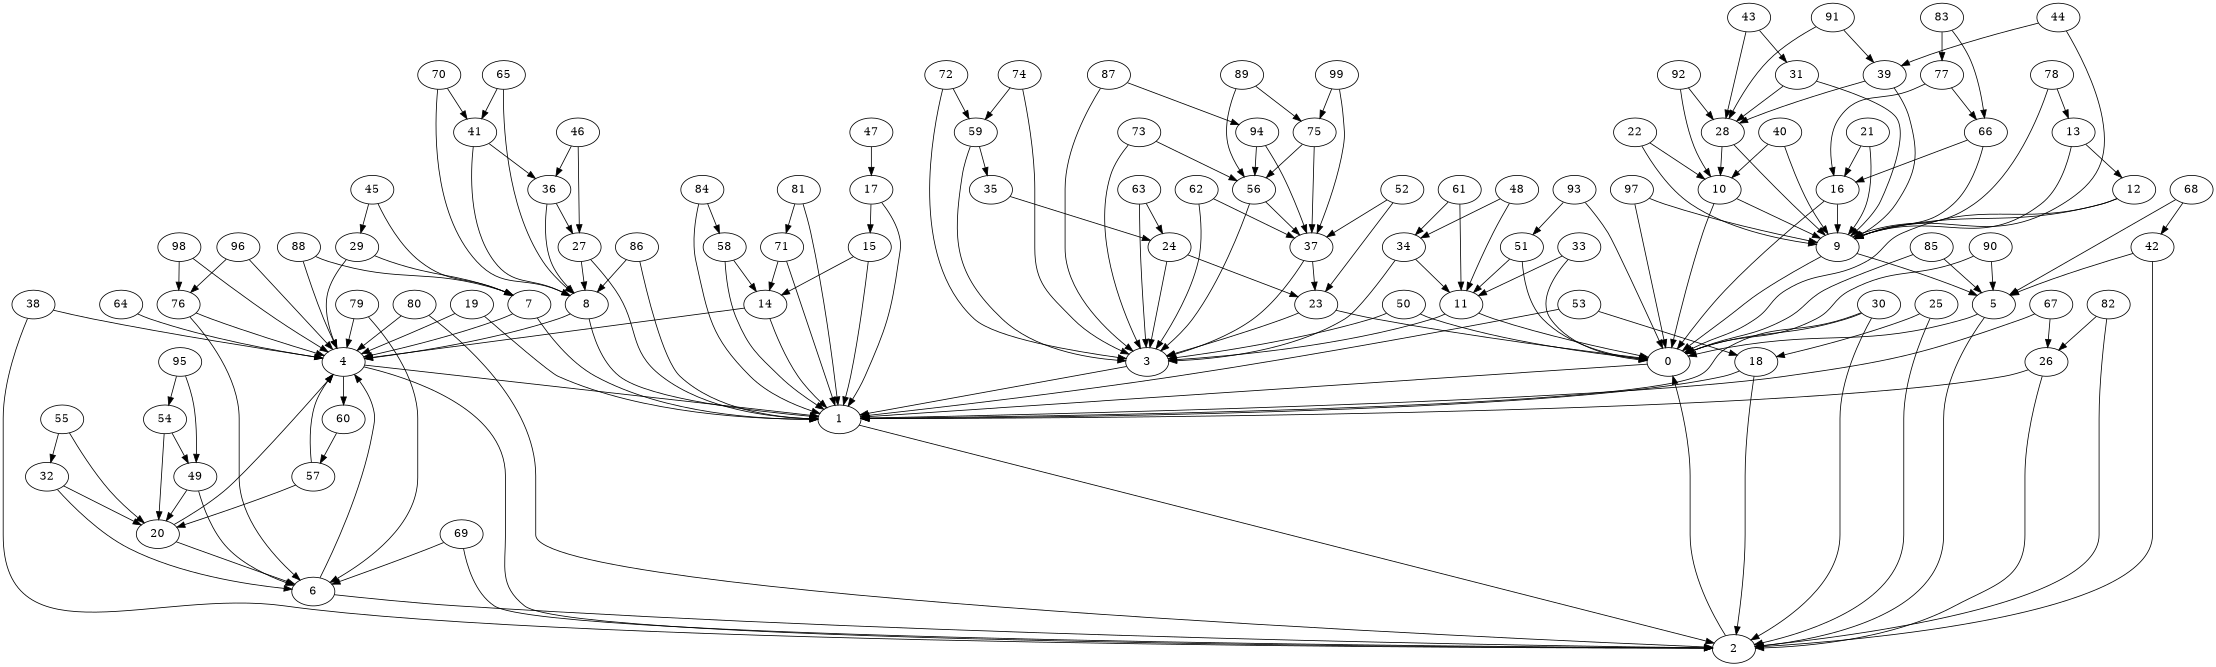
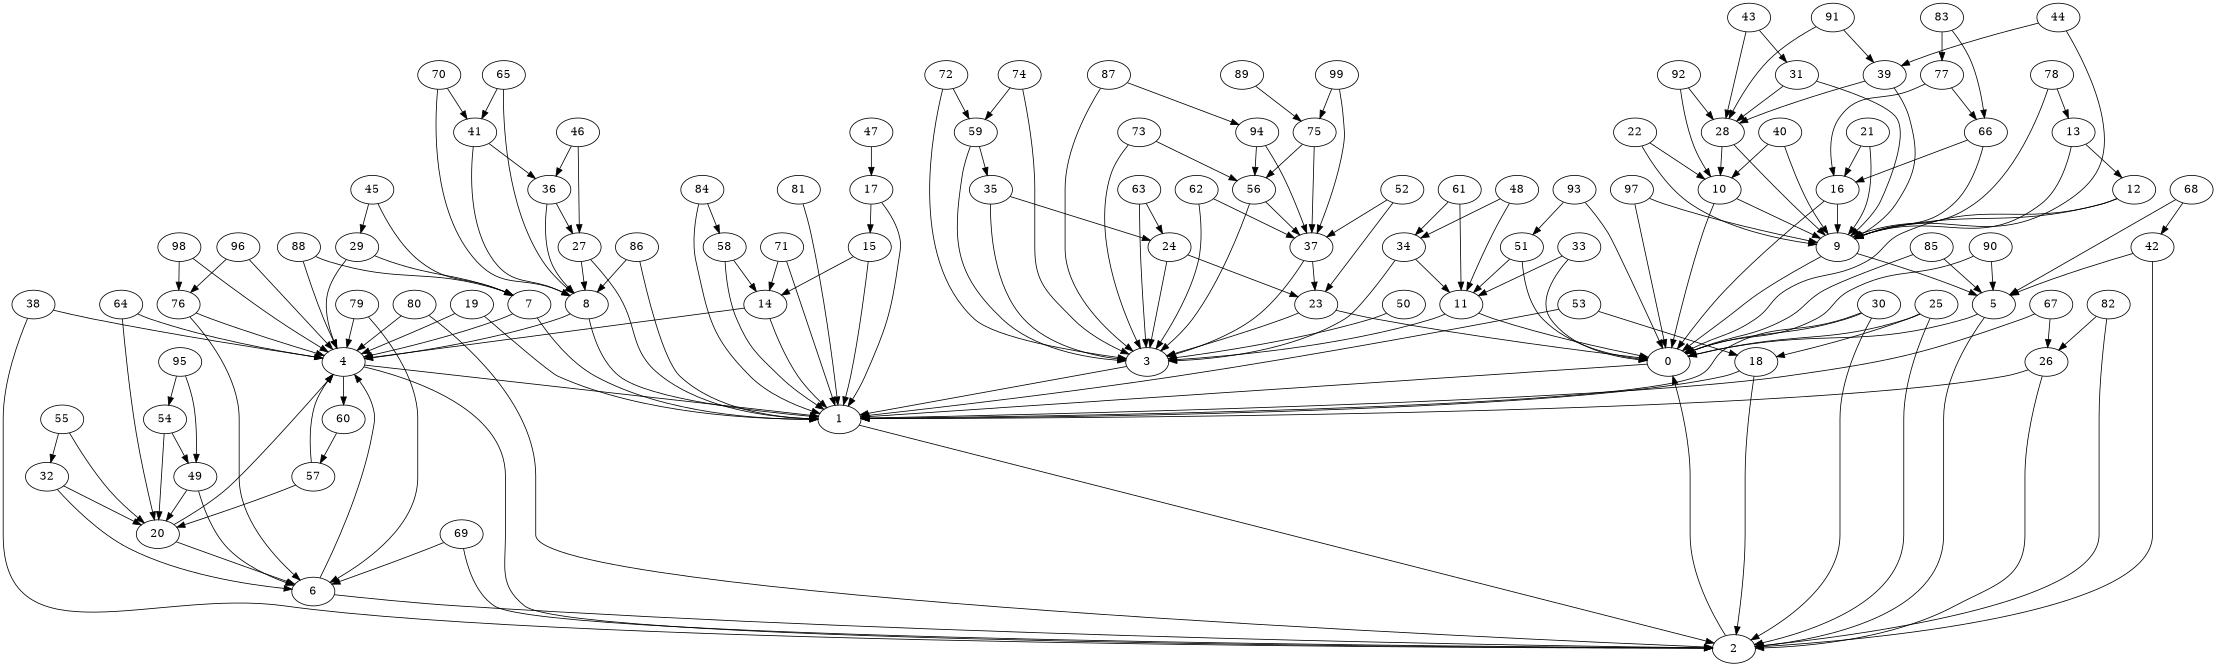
  digraph {
    0
    1
    2
    3
    4
    60
    5
    6
    7
    8
    9
    10
    11
    12
    13
    14
    15
    16
    17
    18
    19
    20
    21
    22
    23
    24
    25
    26
    27
    28
    29
    30
    31
    32
    33
    34
    35
    36
    37
    38
    39
    40
    41
    42
    43
    44
    45
    46
    47
    48
    49
    50
    51
    52
    53
    54
    55
    56
    57
    58
    59
    61
    62
    63
    64
    65
    66
    67
    68
    69
    70
    71
    72
    73
    74
    75
    76
    77
    78
    79
    80
    81
    82
    83
    84
    85
    86
    87
    94
    88
    89
    90
    91
    92
    93
    95
    96
    97
    98
    99
    0 -> 1
    1 -> 2
    2 -> 0
    3 -> 1
    4 -> 1
    4 -> 2
    4 -> 60
    60 -> 57
    5 -> 0
    5 -> 2
    6 -> 2
    6 -> 4
    7 -> 1
    7 -> 4
    8 -> 1
    8 -> 4
    9 -> 0
    9 -> 5
    10 -> 0
    10 -> 9
    11 -> 0
    11 -> 3
    12 -> 0
    12 -> 9
    13 -> 9
    13 -> 12
    14 -> 1
    14 -> 4
    15 -> 1
    15 -> 14
    16 -> 0
    16 -> 9
    17 -> 1
    17 -> 15
    18 -> 1
    18 -> 2
    19 -> 1
    19 -> 4
    20 -> 4
    20 -> 6
    21 -> 9
    21 -> 16
    22 -> 9
    22 -> 10
    23 -> 0
    23 -> 3
    24 -> 3
    24 -> 23
    25 -> 2
    25 -> 18
    26 -> 1
    26 -> 2
    27 -> 1
    27 -> 8
    28 -> 9
    28 -> 10
    29 -> 4
    29 -> 7
    30 -> 0
    30 -> 1
    30 -> 2
    31 -> 9
    31 -> 28
    32 -> 6
    32 -> 20
    33 -> 0
    33 -> 11
    34 -> 3
    34 -> 11
+   35 -> 3
    35 -> 24
    36 -> 8
    36 -> 27
    37 -> 3
    37 -> 23
    38 -> 2
    38 -> 4
    39 -> 9
    39 -> 28
    40 -> 9
    40 -> 10
    41 -> 8
    41 -> 36
    42 -> 2
    42 -> 5
    43 -> 28
    43 -> 31
    44 -> 9
    44 -> 39
    45 -> 7
    45 -> 29
    46 -> 27
    46 -> 36
    47 -> 17
    48 -> 11
    48 -> 34
    49 -> 6
    49 -> 20
-   50 -> 0
+   25 -> 0
    50 -> 3
    51 -> 0
    51 -> 11
    52 -> 23
    52 -> 37
    53 -> 1
    53 -> 18
    54 -> 20
    54 -> 49
    55 -> 20
    55 -> 32
    56 -> 3
    56 -> 37
    57 -> 4
    57 -> 20
    58 -> 1
    58 -> 14
    59 -> 3
    59 -> 35
    61 -> 11
    61 -> 34
    62 -> 3
    62 -> 37
    63 -> 3
    63 -> 24
    64 -> 4
+   64 -> 20
    65 -> 8
    65 -> 41
    66 -> 9
    66 -> 16
    67 -> 1
    67 -> 26
    68 -> 5
    68 -> 42
    69 -> 2
    69 -> 6
    70 -> 8
    70 -> 41
    71 -> 1
    71 -> 14
    72 -> 3
    72 -> 59
    73 -> 3
    73 -> 56
    74 -> 3
    74 -> 59
    75 -> 37
    75 -> 56
    76 -> 4
    76 -> 6
    77 -> 16
    77 -> 66
    78 -> 9
    78 -> 13
    79 -> 4
    79 -> 6
    80 -> 2
    80 -> 4
    81 -> 1
-   81 -> 71
    82 -> 2
    82 -> 26
    83 -> 66
    83 -> 77
    84 -> 1
    84 -> 58
    85 -> 0
    85 -> 5
    86 -> 1
    86 -> 8
    87 -> 3
    87 -> 94
    94 -> 37
    94 -> 56
    88 -> 4
    88 -> 7
-   89 -> 56
    89 -> 75
    90 -> 0
    90 -> 5
    91 -> 28
    91 -> 39
    92 -> 10
    92 -> 28
    93 -> 0
    93 -> 51
    95 -> 49
    95 -> 54
    96 -> 4
    96 -> 76
    97 -> 0
    97 -> 9
    98 -> 4
    98 -> 76
    99 -> 37
    99 -> 75
  }
